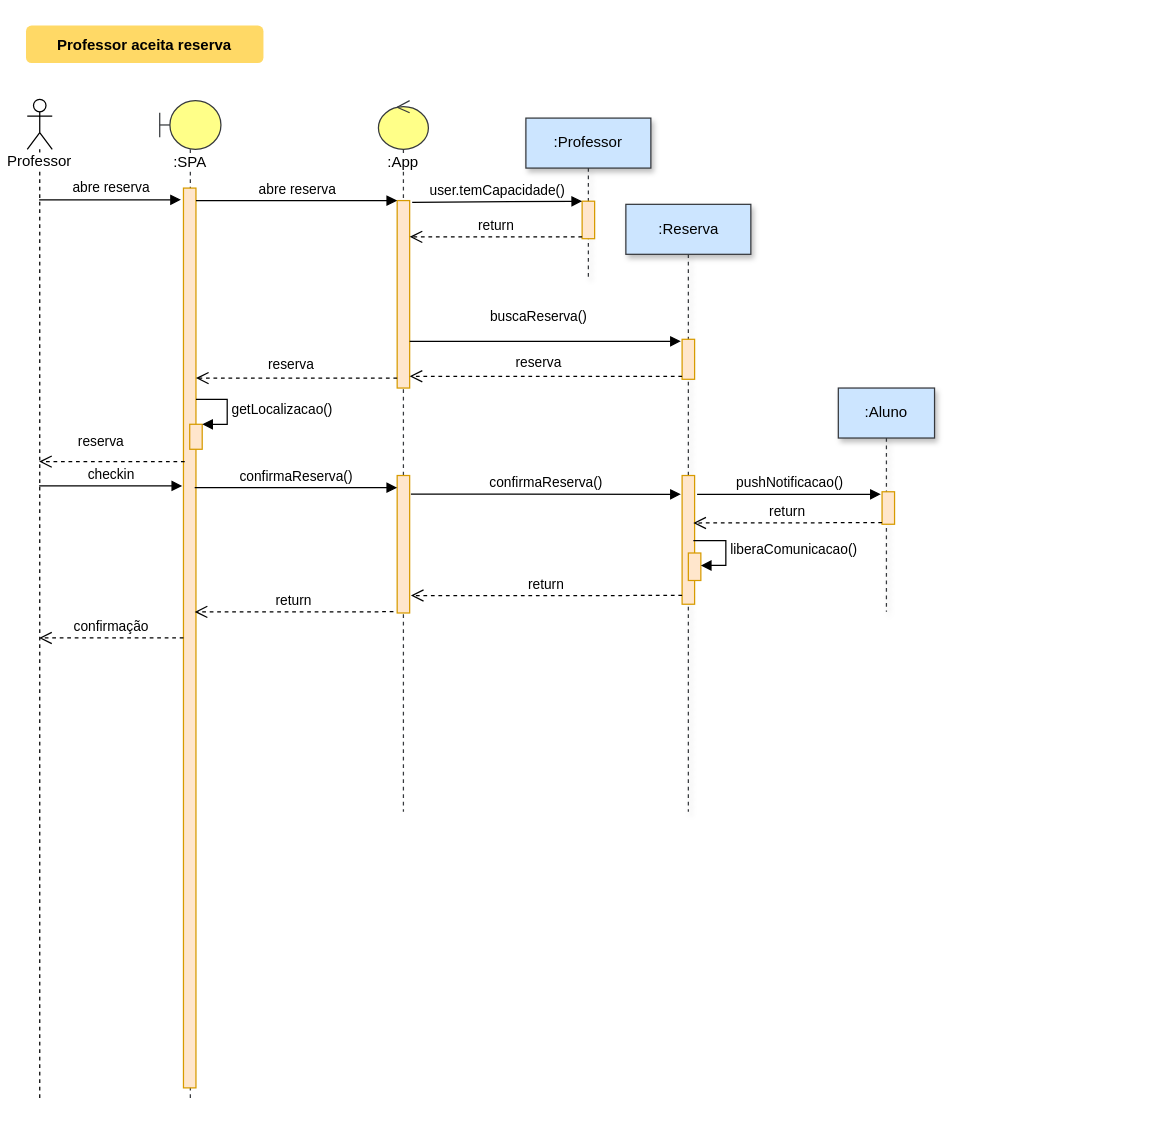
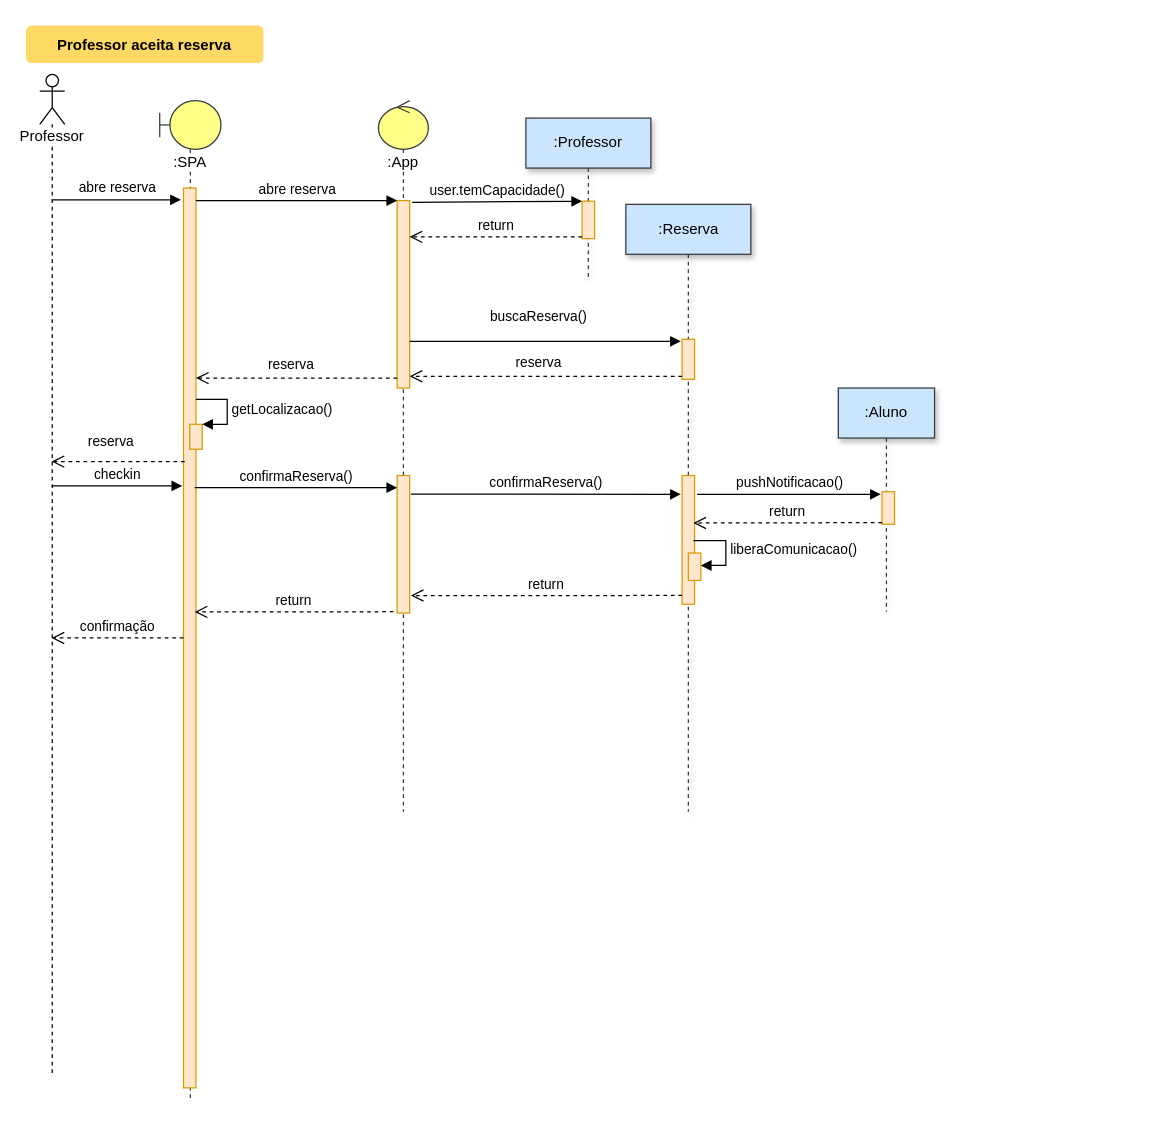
  <mxCell id="0" />
  <mxCell id="1" parent="0" />
  <mxCell id="2" value="Professor aceita reserva" style="rounded=1;fontStyle=1;fillColor=#FFD966;strokeColor=none" parent="1" vertex="1"><mxGeometry x="20" y="20" width="190" height="30" as="geometry" /></mxCell>
  <mxCell id="3" value=":SPA" style="shape=umlLifeline;participant=umlBoundary;perimeter=lifelinePerimeter;whiteSpace=wrap;html=1;container=1;collapsible=0;recursiveResize=0;verticalAlign=top;spacingTop=36;labelBackgroundColor=#ffffff;outlineConnect=0;size=39;fillColor=#ffff88;strokeColor=#36393d;" parent="1" vertex="1"><mxGeometry x="127" y="80" width="49" height="799" as="geometry" /></mxCell>
  <mxCell id="4" value="" style="html=1;points=[];perimeter=orthogonalPerimeter;fillColor=#ffe6cc;strokeColor=#d79b00;" parent="3" vertex="1"><mxGeometry x="19" y="70" width="10" height="720" as="geometry" /></mxCell>
- <mxCell id="5" value="Professor" style="shape=umlLifeline;participant=umlActor;perimeter=lifelinePerimeter;whiteSpace=wrap;html=1;container=1;collapsible=0;recursiveResize=0;verticalAlign=top;spacingTop=36;labelBackgroundColor=#ffffff;outlineConnect=0;" parent="1" vertex="1"><mxGeometry x="21" y="79" width="20" height="800" as="geometry" /></mxCell>
+ <mxCell id="5" value="Professor" style="shape=umlLifeline;participant=umlActor;perimeter=lifelinePerimeter;whiteSpace=wrap;html=1;container=1;collapsible=0;recursiveResize=0;verticalAlign=top;spacingTop=36;labelBackgroundColor=#ffffff;outlineConnect=0;" parent="1" vertex="1"><mxGeometry x="31" y="59" width="20" height="800" as="geometry" /></mxCell>
  <mxCell id="6" value=":App" style="shape=umlLifeline;participant=umlControl;perimeter=lifelinePerimeter;whiteSpace=wrap;html=1;container=1;collapsible=0;recursiveResize=0;verticalAlign=top;spacingTop=36;labelBackgroundColor=#ffffff;outlineConnect=0;size=39;fillColor=#ffff88;strokeColor=#36393d;" parent="1" vertex="1"><mxGeometry x="302" y="80" width="40" height="569" as="geometry" /></mxCell>
  <mxCell id="7" value="" style="html=1;points=[];perimeter=orthogonalPerimeter;fillColor=#ffe6cc;strokeColor=#d79b00;" parent="6" vertex="1"><mxGeometry x="15" y="80" width="10" height="150" as="geometry" /></mxCell>
  <mxCell id="8" value="" style="html=1;points=[];perimeter=orthogonalPerimeter;fillColor=#ffe6cc;strokeColor=#d79b00;" parent="6" vertex="1"><mxGeometry x="15" y="300" width="10" height="110" as="geometry" /></mxCell>
  <mxCell id="9" value="abre reserva" style="html=1;verticalAlign=bottom;endArrow=block;entryX=0;entryY=0;" parent="1" source="4" target="7" edge="1"><mxGeometry relative="1" as="geometry"><mxPoint x="195" y="160" as="sourcePoint" /></mxGeometry></mxCell>
  <mxCell id="10" value="abre reserva" style="html=1;verticalAlign=bottom;endArrow=block;entryX=-0.2;entryY=0.013;entryDx=0;entryDy=0;entryPerimeter=0;" parent="1" source="5" target="4" edge="1"><mxGeometry width="80" relative="1" as="geometry"><mxPoint x="50" y="159" as="sourcePoint" /><mxPoint x="130" y="159" as="targetPoint" /></mxGeometry></mxCell>
  <mxCell id="11" value="reserva" style="html=1;verticalAlign=bottom;endArrow=open;dashed=1;endSize=8;align=left;exitX=0.1;exitY=0.304;exitDx=0;exitDy=0;exitPerimeter=0;" parent="1" source="4" target="5" edge="1"><mxGeometry x="0.489" y="-7" relative="1" as="geometry"><mxPoint x="140" y="399" as="sourcePoint" /><mxPoint x="49.5" y="340.04" as="targetPoint" /><mxPoint as="offset" /></mxGeometry></mxCell>
  <mxCell id="12" value=":Professor" style="shape=umlLifeline;perimeter=lifelinePerimeter;whiteSpace=wrap;html=1;container=1;collapsible=0;recursiveResize=0;outlineConnect=0;shadow=1;strokeColor=#36393d;fillColor=#cce5ff;" parent="1" vertex="1"><mxGeometry x="420" y="94" width="100" height="130" as="geometry" /></mxCell>
  <mxCell id="13" value="" style="html=1;points=[];perimeter=orthogonalPerimeter;fillColor=#ffe6cc;strokeColor=#d79b00;" parent="12" vertex="1"><mxGeometry x="45" y="66.5" width="10" height="30" as="geometry" /></mxCell>
  <mxCell id="14" value="user.temCapacidade()" style="html=1;verticalAlign=bottom;endArrow=block;entryX=0;entryY=0;exitX=1.2;exitY=0.009;exitDx=0;exitDy=0;exitPerimeter=0;" parent="1" source="7" target="13" edge="1"><mxGeometry relative="1" as="geometry"><mxPoint x="327" y="325.5" as="sourcePoint" /></mxGeometry></mxCell>
  <mxCell id="15" value="return" style="html=1;verticalAlign=bottom;endArrow=open;dashed=1;endSize=8;exitX=0;exitY=0.95;" parent="1" source="13" target="7" edge="1"><mxGeometry relative="1" as="geometry"><mxPoint x="327" y="354" as="targetPoint" /></mxGeometry></mxCell>
  <mxCell id="16" value=":Reserva" style="html=1;points=[];perimeter=orthogonalPerimeter;shape=umlLifeline;participant=label;shadow=1;fontFamily=Helvetica;fontSize=12;fontColor=#000000;align=center;strokeColor=#36393d;fillColor=#cce5ff;recursiveResize=0;container=1;collapsible=0;" parent="1" vertex="1"><mxGeometry x="500" y="163" width="100" height="486" as="geometry" /></mxCell>
  <mxCell id="17" value="" style="html=1;points=[];perimeter=orthogonalPerimeter;fillColor=#ffe6cc;strokeColor=#d79b00;" parent="16" vertex="1"><mxGeometry x="45" y="108" width="10" height="32" as="geometry" /></mxCell>
  <mxCell id="18" value="" style="html=1;points=[];perimeter=orthogonalPerimeter;strokeColor=#d79b00;fillColor=#ffe6cc;" parent="16" vertex="1"><mxGeometry x="45" y="217" width="10" height="103" as="geometry" /></mxCell>
  <mxCell id="19" value="" style="html=1;points=[];perimeter=orthogonalPerimeter;strokeColor=#d79b00;fillColor=#ffe6cc;" parent="16" vertex="1"><mxGeometry x="50" y="279" width="10" height="22" as="geometry" /></mxCell>
  <mxCell id="20" value="checkin" style="html=1;verticalAlign=bottom;endArrow=block;entryX=-0.1;entryY=0.331;entryDx=0;entryDy=0;entryPerimeter=0;" parent="1" source="5" target="4" edge="1"><mxGeometry width="80" relative="1" as="geometry"><mxPoint x="50" y="479" as="sourcePoint" /><mxPoint x="140" y="389" as="targetPoint" /></mxGeometry></mxCell>
  <mxCell id="21" value="reserva" style="html=1;verticalAlign=bottom;endArrow=open;dashed=1;endSize=8;exitX=0;exitY=0.925;exitDx=0;exitDy=0;exitPerimeter=0;" parent="1" source="17" target="7" edge="1"><mxGeometry x="0.055" y="-2" relative="1" as="geometry"><mxPoint x="391" y="582.5" as="targetPoint" /><mxPoint x="655" y="555.5" as="sourcePoint" /><mxPoint as="offset" /></mxGeometry></mxCell>
  <mxCell id="22" value="confirmação" style="html=1;verticalAlign=bottom;endArrow=open;dashed=1;endSize=8;" parent="1" source="4" target="5" edge="1"><mxGeometry relative="1" as="geometry"><mxPoint x="120" y="549" as="sourcePoint" /><mxPoint x="66" y="556" as="targetPoint" /></mxGeometry></mxCell>
  <mxCell id="23" value="buscaReserva()" style="html=1;verticalAlign=bottom;endArrow=block;entryX=-0.1;entryY=0.05;entryDx=0;entryDy=0;entryPerimeter=0;" parent="1" source="7" target="17" edge="1"><mxGeometry x="-0.054" y="11" relative="1" as="geometry"><mxPoint x="328" y="273" as="sourcePoint" /><mxPoint as="offset" /></mxGeometry></mxCell>
  <mxCell id="24" value=":Aluno" style="shape=umlLifeline;perimeter=lifelinePerimeter;whiteSpace=wrap;html=1;container=1;collapsible=0;recursiveResize=0;outlineConnect=0;comic=0;gradientColor=none;shadow=1;strokeColor=#36393d;fillColor=#cce5ff;" parent="1" vertex="1"><mxGeometry x="670" y="310" width="77" height="179" as="geometry" /></mxCell>
  <mxCell id="25" value="" style="html=1;points=[];perimeter=orthogonalPerimeter;comic=0;gradientColor=none;strokeColor=#d79b00;fillColor=#ffe6cc;" parent="24" vertex="1"><mxGeometry x="35" y="83" width="10" height="26" as="geometry" /></mxCell>
  <mxCell id="26" style="edgeStyle=orthogonalEdgeStyle;rounded=0;orthogonalLoop=1;jettySize=auto;html=1;exitX=0.5;exitY=1;exitDx=0;exitDy=0;dashed=1;endArrow=none;endFill=0;" parent="1" edge="1"><mxGeometry relative="1" as="geometry"><mxPoint x="908" y="773" as="sourcePoint" /><mxPoint x="908" y="773" as="targetPoint" /></mxGeometry></mxCell>
  <mxCell id="27" value="pushNotificacao()" style="html=1;verticalAlign=bottom;endArrow=block;entryX=-0.1;entryY=0.077;entryDx=0;entryDy=0;entryPerimeter=0;" parent="1" target="25" edge="1"><mxGeometry relative="1" as="geometry"><mxPoint x="557" y="395" as="sourcePoint" /><mxPoint x="690" y="389" as="targetPoint" /></mxGeometry></mxCell>
  <mxCell id="28" value="return" style="html=1;verticalAlign=bottom;endArrow=open;dashed=1;endSize=8;exitX=0;exitY=0.95;entryX=0.9;entryY=0.369;entryDx=0;entryDy=0;entryPerimeter=0;" parent="1" source="25" target="18" edge="1"><mxGeometry relative="1" as="geometry"><mxPoint x="570" y="415" as="targetPoint" /></mxGeometry></mxCell>
  <mxCell id="29" value="confirmaReserva()" style="html=1;verticalAlign=bottom;endArrow=block;exitX=0.9;exitY=0.333;exitDx=0;exitDy=0;exitPerimeter=0;" parent="1" source="4" target="8" edge="1"><mxGeometry relative="1" as="geometry"><mxPoint x="157" y="389" as="sourcePoint" /><mxPoint x="316" y="386" as="targetPoint" /></mxGeometry></mxCell>
  <mxCell id="30" value="return" style="html=1;verticalAlign=bottom;endArrow=open;dashed=1;endSize=8;entryX=1.1;entryY=0.873;entryDx=0;entryDy=0;entryPerimeter=0;" parent="1" target="8" edge="1"><mxGeometry relative="1" as="geometry"><mxPoint x="360" y="479" as="targetPoint" /><mxPoint x="545" y="476" as="sourcePoint" /></mxGeometry></mxCell>
  <mxCell id="31" value="reserva" style="html=1;verticalAlign=bottom;endArrow=open;dashed=1;endSize=8;exitX=0;exitY=0.947;exitDx=0;exitDy=0;exitPerimeter=0;" parent="1" source="7" target="4" edge="1"><mxGeometry x="0.055" y="-2" relative="1" as="geometry"><mxPoint x="180" y="303" as="targetPoint" /><mxPoint x="300" y="303" as="sourcePoint" /><mxPoint as="offset" /></mxGeometry></mxCell>
  <mxCell id="32" value="" style="html=1;points=[];perimeter=orthogonalPerimeter;strokeColor=#d79b00;fillColor=#ffe6cc;" parent="1" vertex="1"><mxGeometry x="151" y="339" width="10" height="20" as="geometry" /></mxCell>
  <mxCell id="33" value="getLocalizacao()" style="edgeStyle=orthogonalEdgeStyle;html=1;align=left;spacingLeft=2;endArrow=block;rounded=0;entryX=1;entryY=0;" parent="1" target="32" edge="1"><mxGeometry relative="1" as="geometry"><mxPoint x="156" y="319" as="sourcePoint" /><Array as="points"><mxPoint x="181" y="319" /></Array></mxGeometry></mxCell>
  <mxCell id="34" value="liberaComunicacao()" style="edgeStyle=orthogonalEdgeStyle;html=1;align=left;spacingLeft=2;endArrow=block;rounded=0;entryX=1;entryY=0;exitX=0.9;exitY=0.505;exitDx=0;exitDy=0;exitPerimeter=0;" parent="1" source="18" edge="1"><mxGeometry relative="1" as="geometry"><mxPoint x="555" y="432" as="sourcePoint" /><Array as="points"><mxPoint x="580" y="432" /><mxPoint x="580" y="452" /></Array><mxPoint x="560" y="452" as="targetPoint" /></mxGeometry></mxCell>
  <mxCell id="35" value="confirmaReserva()" style="html=1;verticalAlign=bottom;endArrow=block;exitX=1.1;exitY=0.136;exitDx=0;exitDy=0;exitPerimeter=0;" parent="1" source="8" edge="1"><mxGeometry relative="1" as="geometry"><mxPoint x="350" y="388" as="sourcePoint" /><mxPoint x="544" y="395" as="targetPoint" /></mxGeometry></mxCell>
  <mxCell id="36" value="return" style="html=1;verticalAlign=bottom;endArrow=open;dashed=1;endSize=8;entryX=0.9;entryY=0.471;entryDx=0;entryDy=0;entryPerimeter=0;" parent="1" target="4" edge="1"><mxGeometry relative="1" as="geometry"><mxPoint x="170" y="489" as="targetPoint" /><mxPoint x="314" y="489" as="sourcePoint" /></mxGeometry></mxCell>
